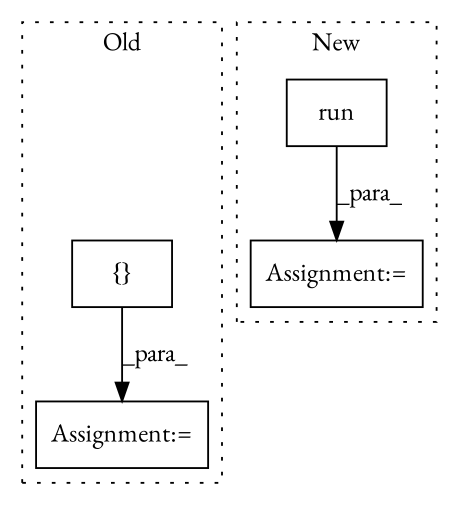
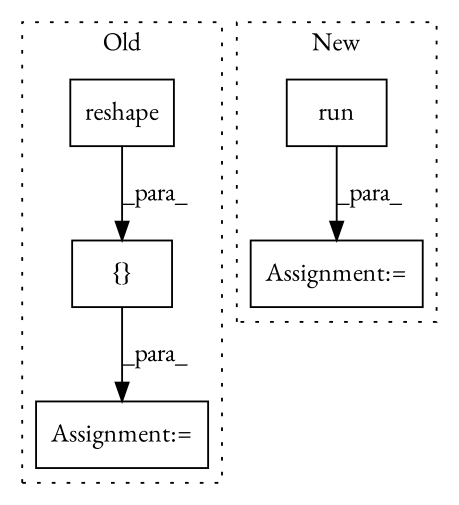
  digraph {
    fontname="EB Garamond"
    node [a=32 shape=box fontname="EB Garamond"]
    edge [fontname="EB Garamond"]
+   n1 [l="17,2" label=reshape s="9125,9158"]
    n2 [a=7 l=1 label="Assignment:=" s=9295]
    n3 [a=4 l="1,1" label="{}" s="9080,9240"]
    n4 [l="4,1" label=run s="7920,8639"]
    n5 [a=7 l=2 label="Assignment:=" s=7913]
    subgraph cluster_1 {
      label=Old
      style=dotted
+     n1
      n2
      n3
    }
    subgraph cluster_2 {
      label=New
      style=dotted
      n4
      n5
    }
+   n1 -> n3 [label=_para_]
    n3 -> n2 [label=_para_]
    n4 -> n5 [label=_para_]
  }
